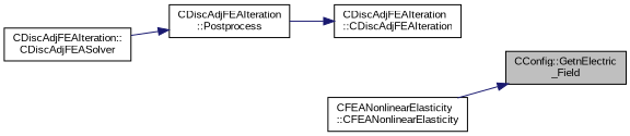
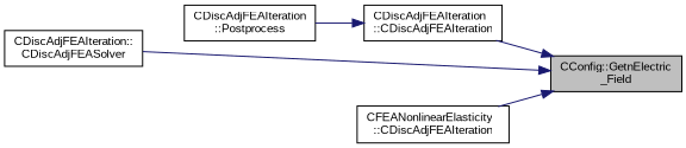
  digraph {
    fontname="Liberation Sans"
    rankdir=RL
    node [color=black fillcolor=white fontname="Liberation Sans" fontsize=10 shape=record style=filled]
    edge [color=midnightblue dir=back fontname="Liberation Sans" fontsize=10 labelfontname=Helvetica labelfontsize=10 style=solid]
    n1 [fillcolor=grey75 fontcolor=black height=0.2 label="CConfig::GetnElectric\l_Field" width=0.4]
    n2 [height=0.2 label="CDiscAdjFEAIteration\l::CDiscAdjFEAIteration" width=0.4]
    n3 [height=0.2 label="CDiscAdjFEAIteration::\lCDiscAdjFEASolver" width=0.4]
-   n4 [height=0.2 label="CFEANonlinearElasticity\l::CFEANonlinearElasticity" width=0.4]
+   n4 [height=0.2 label="CFEANonlinearElasticity\l::CDiscAdjFEAIteration" width=0.4]
    n5 [height=0.2 label="CDiscAdjFEAIteration\l::Postprocess" width=0.4]
-   n5 -> n3
+   n1 -> n2
+   n1 -> n3
    n1 -> n4
    n2 -> n5
  }
